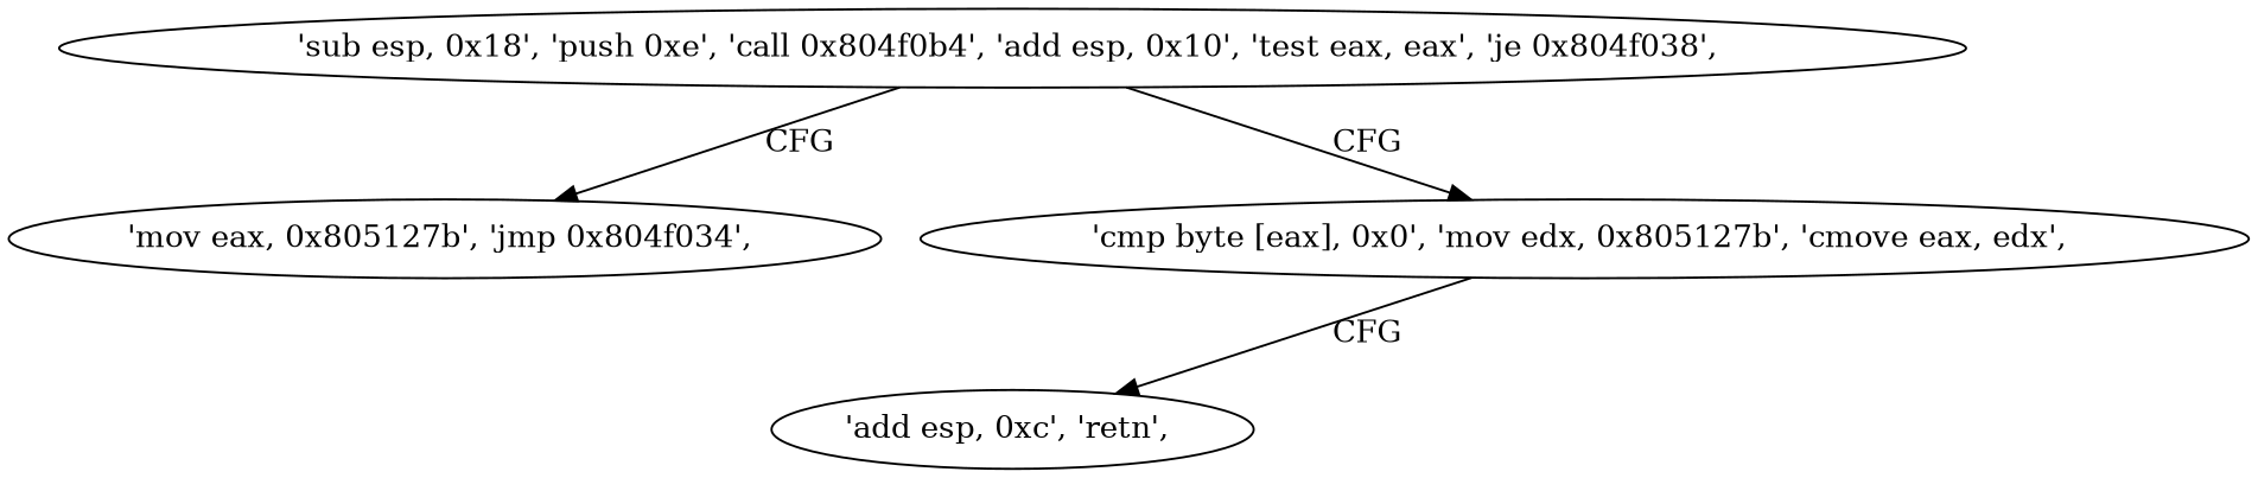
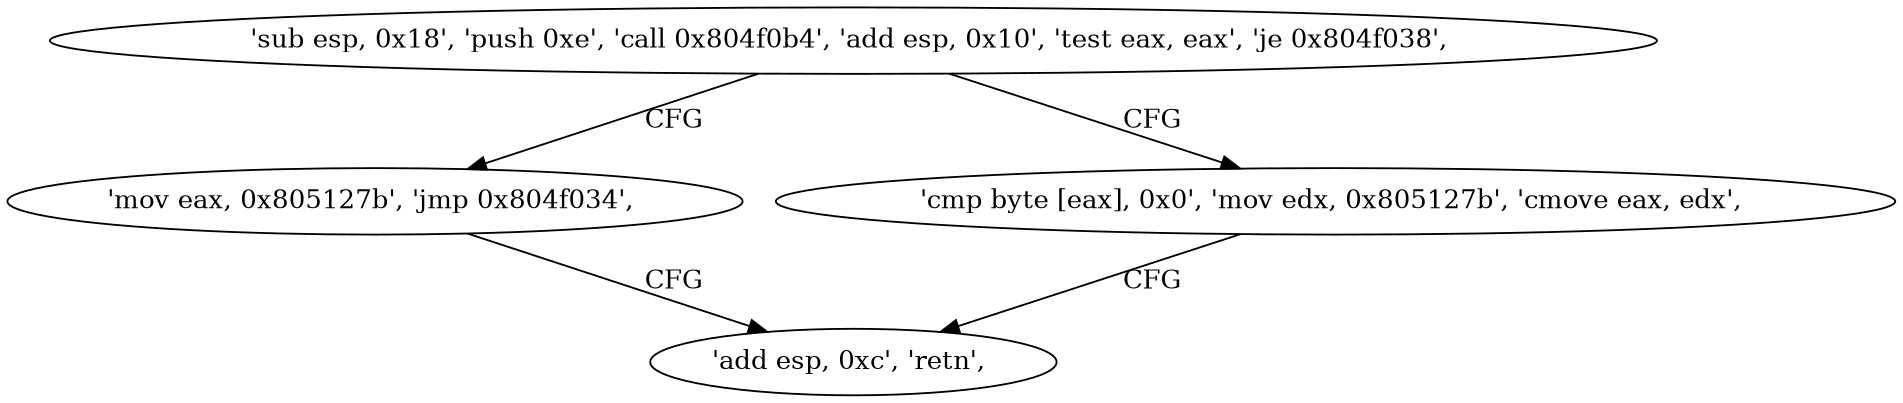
  digraph {
    n1 [label="'sub esp, 0x18', 'push 0xe', 'call 0x804f0b4', 'add esp, 0x10', 'test eax, eax', 'je 0x804f038', "]
    n2 [label="'mov eax, 0x805127b', 'jmp 0x804f034', "]
    n3 [label="'cmp byte [eax], 0x0', 'mov edx, 0x805127b', 'cmove eax, edx', "]
    n4 [label="'add esp, 0xc', 'retn', "]
    n1 -> n2 [label=CFG]
    n1 -> n3 [label=CFG]
+   n2 -> n4 [label=CFG]
    n3 -> n4 [label=CFG]
  }
